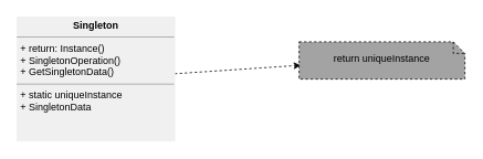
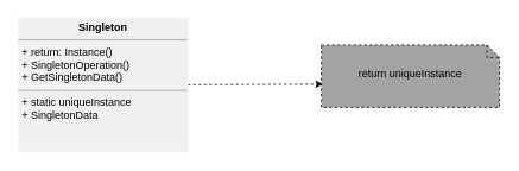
  <mxCell id="0" />
  <mxCell id="1" parent="0" />
  <mxCell id="2" style="rounded=0;orthogonalLoop=1;jettySize=auto;html=1;entryX=0.01;entryY=0.629;entryDx=0;entryDy=0;entryPerimeter=0;fontColor=#000000;dashed=1;" edge="1" parent="1" source="3" target="4"><mxGeometry relative="1" as="geometry" /></mxCell>
  <mxCell id="3" value="&lt;p style=&quot;margin: 0px ; margin-top: 4px ; text-align: center&quot;&gt;&lt;b&gt;Singleton&lt;/b&gt;&lt;/p&gt;&lt;hr size=&quot;1&quot;&gt;&lt;p style=&quot;margin: 0px ; margin-left: 4px&quot;&gt;+ return: Instance()&lt;br&gt;+ SingletonOperation()&lt;/p&gt;&lt;p style=&quot;margin: 0px ; margin-left: 4px&quot;&gt;+ GetSingletonData()&lt;/p&gt;&lt;hr size=&quot;1&quot;&gt;&lt;p style=&quot;margin: 0px ; margin-left: 4px&quot;&gt;+ static uniqueInstance&lt;br&gt;+ SingletonData&lt;/p&gt;" style="verticalAlign=top;align=left;overflow=fill;fontSize=12;fontFamily=Helvetica;html=1;strokeColor=#F0F0F0;fillColor=#F0F0F0;fontColor=#000000;" vertex="1" parent="1"><mxGeometry x="20" y="20" width="190" height="150" as="geometry" /></mxCell>
- <mxCell id="4" value="return uniqueInstance" style="shape=note;whiteSpace=wrap;html=1;size=14;verticalAlign=middle;align=center;spacingTop=-6;fillColor=#A3A3A3;fontColor=#000000;dashed=1;" vertex="1" parent="1"><mxGeometry x="360" y="50" width="200" height="45" as="geometry" /></mxCell>
+ <mxCell id="4" value="return uniqueInstance" style="shape=note;whiteSpace=wrap;html=1;size=14;verticalAlign=middle;align=center;spacingTop=-6;fillColor=#A3A3A3;fontColor=#000000;dashed=1;" vertex="1" parent="1"><mxGeometry x="360" y="50" width="200" height="70" as="geometry" /></mxCell>
